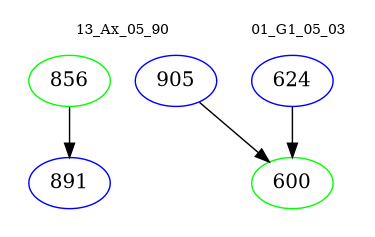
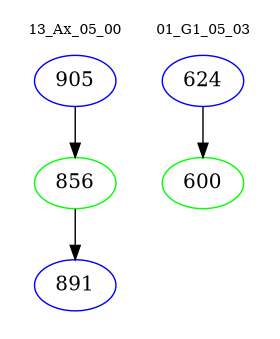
  digraph {
    node [color=blue]
    edge [color=black]
    n1 [label=905]
    n2 [color=green label=856]
    n3 [label=891]
    n4 [label=624]
    n5 [color=green label=600]
    subgraph cluster_1 {
      color=white
      fontsize=10
-     label="13_Ax_05_90"
+     label="13_Ax_05_00"
      n1
      n2
      n3
    }
    subgraph cluster_2 {
      color=white
      fontsize=10
      label="01_G1_05_03"
      n4
      n5
    }
-   n1 -> n5
+   n1 -> n2
    n2 -> n3
    n4 -> n5
  }
